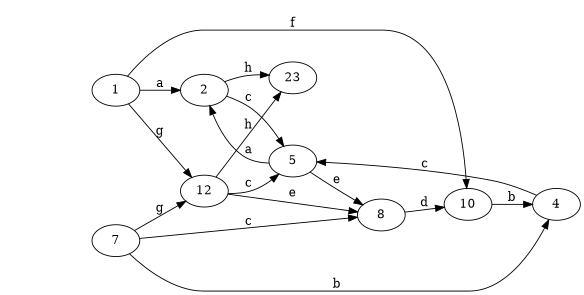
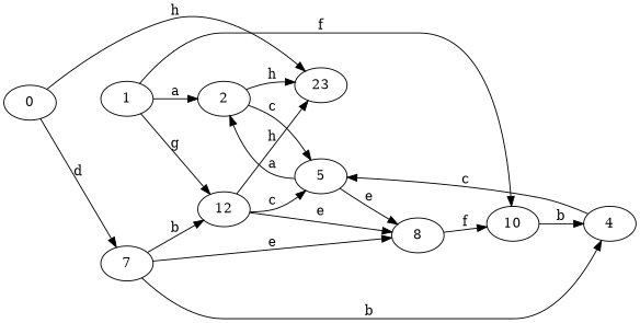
  strict digraph {
    fontname="DejaVu Serif"
    rankdir=LR
    node [fontname="DejaVu Serif"]
    edge [fontname="DejaVu Serif"]
    1
    2
    10
    12
    5
    n6 [label=23]
    4
    8
    7
+   0
    1 -> 2 [label=a]
    1 -> 10 [label=f]
    1 -> 12 [label=g]
    2 -> 5 [label=c]
    2 -> n6 [label=h]
    10 -> 4 [label=b]
    12 -> 5 [label=c]
    12 -> n6 [label=h]
    12 -> 8 [label=e]
    5 -> 2 [label=a]
    5 -> 8 [label=e]
    4 -> 5 [label=c]
-   8 -> 10 [label=d]
-   7 -> 12 [label=g]
+   8 -> 10 [label=f]
+   7 -> 12 [label=b]
    7 -> 4 [label=b]
-   7 -> 8 [label=c]
+   7 -> 8 [label=e]
+   0 -> n6 [label=h]
+   0 -> 7 [label=d]
  }
